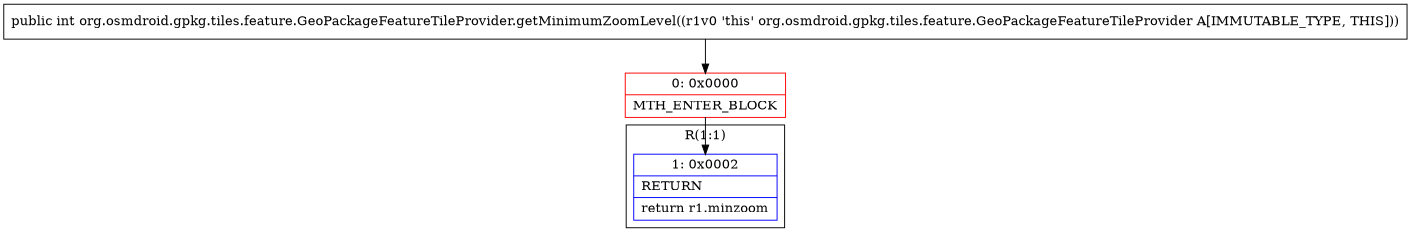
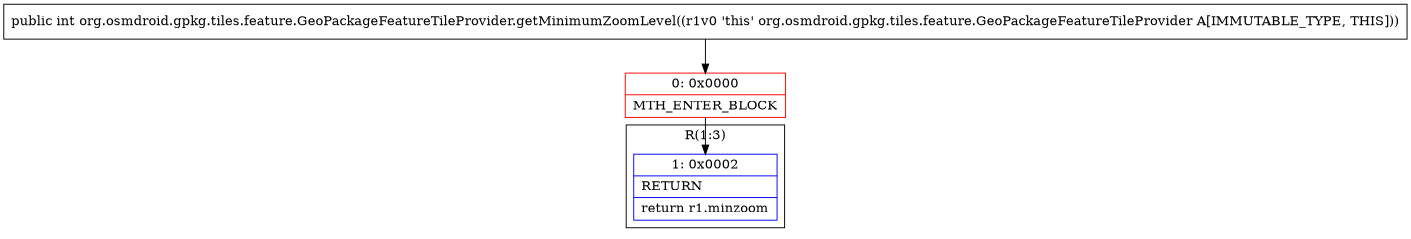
  digraph {
    node [shape=record]
    n1 [color=blue label="{1\:\ 0x0002|RETURN\l|return r1.minzoom\l}"]
    n2 [color=red label="{0\:\ 0x0000|MTH_ENTER_BLOCK\l}"]
    n3 [label="{public int org.osmdroid.gpkg.tiles.feature.GeoPackageFeatureTileProvider.getMinimumZoomLevel((r1v0 'this' org.osmdroid.gpkg.tiles.feature.GeoPackageFeatureTileProvider A[IMMUTABLE_TYPE, THIS])) }"]
    subgraph cluster_1 {
-     label="R(1:1)"
+     label="R(1:3)"
      n1
    }
    n2 -> n1
    n3 -> n2
  }
